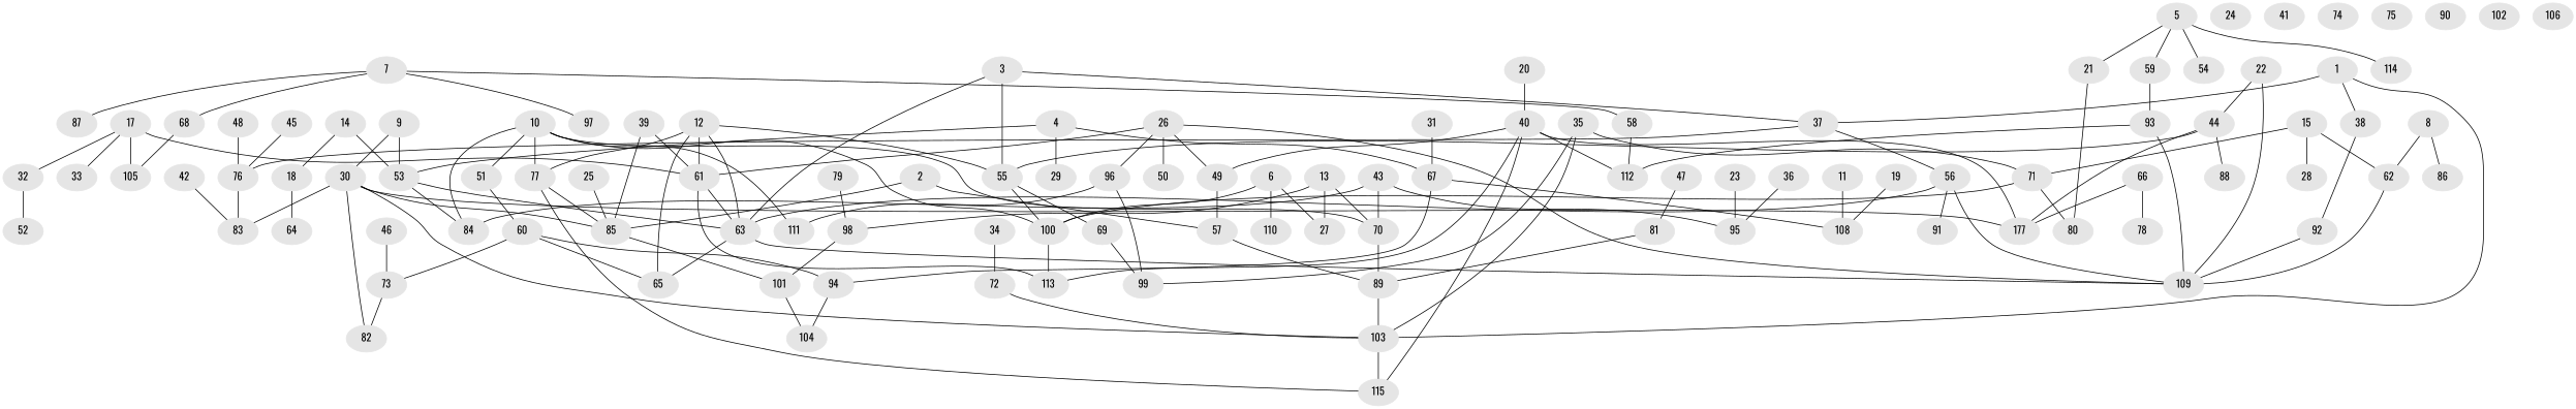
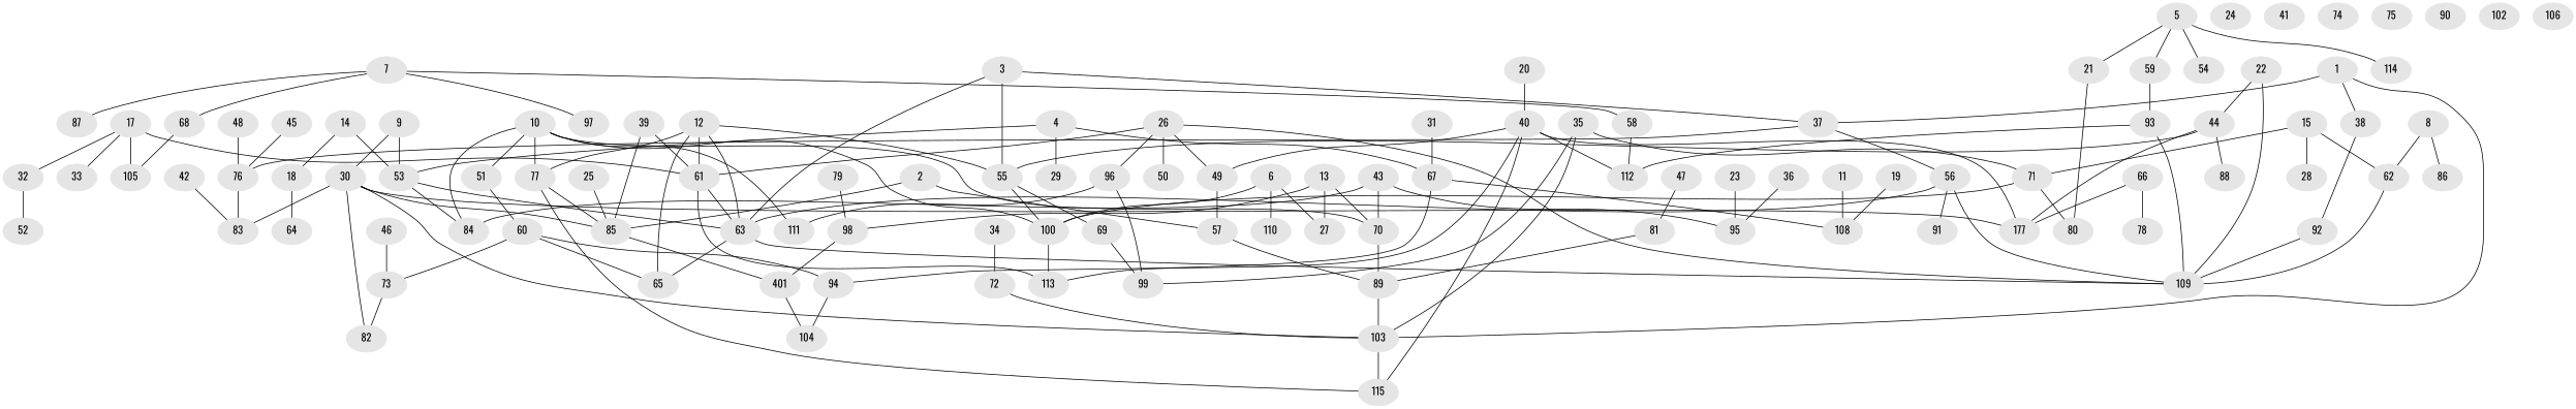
  graph {
    fontname=Oswald
    node [color=gray90 fontname=Oswald style=filled]
    edge [fontname=Oswald]
    1
    37
    38
    103
    56
    76
    92
    115
    2
    57
    85
    89
-   101
+   101 [label=401]
    3
    55
    63
    100
    69
    65
    109
    4
    29
    53
    67
    84
    108
    94
    5
    21
    54
    59
    114
    80
    93
    6
    27
    110
    113
    7
    58
    68
    87
    97
    112
    105
    8
    62
    86
    9
    30
    82
    83
    n53 [label=177]
    10
    51
    70
    77
    111
    60
    11
    12
    61
    13
    98
    14
    18
    64
    15
    28
    71
    49
    17
    32
    33
    52
    19
    20
    40
    22
    44
    88
    23
    95
    24
    25
    26
    50
    96
    99
    31
    34
    72
    35
    36
    91
    39
    41
    42
    43
    45
    46
    73
    47
    81
    48
    104
    66
    78
    74
    75
    79
    90
    102
    106
    1 -- 37
    1 -- 38
    1 -- 103
    37 -- 56
    37 -- 76
    38 -- 92
    103 -- 115
    56 -- 63
    56 -- 109
    56 -- 91
    76 -- 83
    92 -- 109
    2 -- 57
    2 -- 85
    57 -- 89
    85 -- 101
    89 -- 103
    101 -- 104
    3 -- 37
    3 -- 55
    3 -- 63
    55 -- 100
    55 -- 69
    63 -- 65
    63 -- 109
    100 -- 113
    69 -- 99
    4 -- 29
    4 -- 53
    4 -- 67
    53 -- 63
    53 -- 84
    67 -- 108
    67 -- 94
    94 -- 104
    5 -- 21
    5 -- 54
    5 -- 59
    5 -- 114
    21 -- 80
    59 -- 93
    93 -- 109
    93 -- 112
    6 -- 100
    6 -- 27
    6 -- 110
    7 -- 58
    7 -- 68
    7 -- 87
    7 -- 97
    58 -- 112
    68 -- 105
    8 -- 62
    8 -- 86
    62 -- 109
    9 -- 53
    9 -- 30
    30 -- 103
    30 -- 85
    30 -- 82
    30 -- 83
    30 -- n53
    10 -- 100
    10 -- 84
    10 -- 51
    10 -- 70
    10 -- 77
    10 -- 111
    51 -- 60
    70 -- 89
    77 -- 115
    77 -- 85
    60 -- 65
    60 -- 94
    60 -- 73
    11 -- 108
    12 -- 55
    12 -- 63
    12 -- 65
    12 -- 77
    12 -- 61
    61 -- 63
    61 -- 113
    13 -- 27
    13 -- 70
    13 -- 98
    98 -- 101
    14 -- 53
    14 -- 18
    18 -- 64
    15 -- 62
    15 -- 28
    15 -- 71
    71 -- 100
    71 -- 80
    49 -- 57
    17 -- 105
    17 -- 61
    17 -- 32
    17 -- 33
    32 -- 52
    19 -- 108
    20 -- 40
    40 -- 115
    40 -- 113
    40 -- 112
    40 -- n53
    40 -- 49
    22 -- 109
    22 -- 44
    44 -- 55
    44 -- n53
    44 -- 88
    23 -- 95
    25 -- 85
    26 -- 109
    26 -- 61
    26 -- 49
    26 -- 50
    26 -- 96
    96 -- 111
    96 -- 99
    31 -- 67
    34 -- 72
    72 -- 103
    35 -- 103
    35 -- 71
    35 -- 99
    36 -- 95
    39 -- 85
    39 -- 61
    42 -- 83
    43 -- 84
    43 -- 70
    43 -- 95
    45 -- 76
    46 -- 73
    73 -- 82
    47 -- 81
    81 -- 89
    48 -- 76
    66 -- n53
    66 -- 78
    79 -- 98
  }
